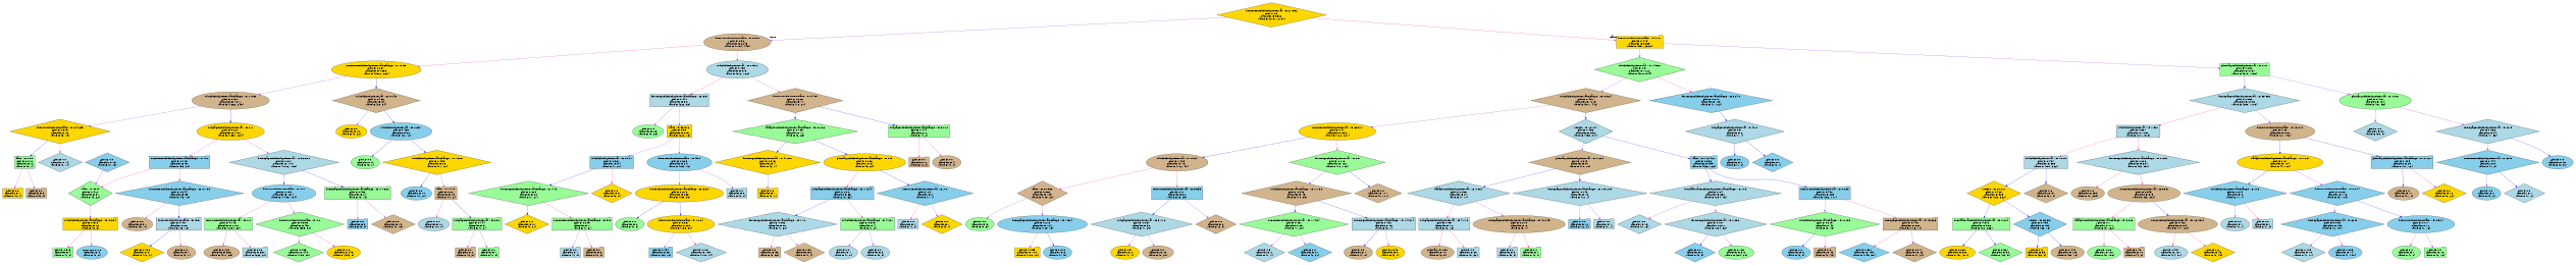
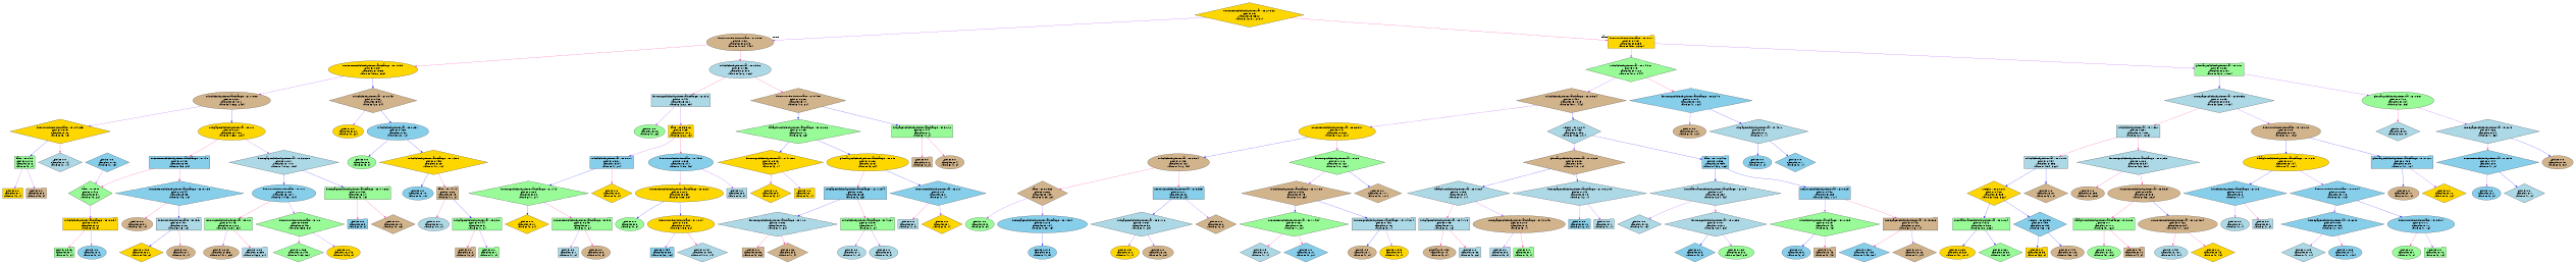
  digraph {
    node [color=black fillcolor=tan shape=diamond style=filled]
    edge [color=deeppink]
    n1 [fillcolor=gold label="oucontent_clicks_by_interval <= 27.992\ngini = 0.5\nsamples = 5502\nvalue = [2751, 2751]"]
    n2 [label="due_vs_submission_date <= 0.998\ngini = 0.32\nsamples = 2243\nvalue = [1794, 449]" shape=ellipse]
    n3 [fillcolor=gold label="due_vs_submission_date <= -0.01\ngini = 0.415\nsamples = 3259\nvalue = [957, 2302]" shape=folder]
    n4 [fillcolor=gold label="oucontent_clicks_by_interval_change <= 15.99\ngini = 0.257\nsamples = 1865\nvalue = [1582, 283]" shape=ellipse]
    n5 [fillcolor=lightblue label="url_clicks_by_interval <= 0.996\ngini = 0.493\nsamples = 378\nvalue = [212, 166]" shape=ellipse]
    n6 [fillcolor=palegreen label="url_clicks_by_interval <= 14.961\ngini = 0.5\nsamples = 1122\nvalue = [578, 544]"]
    n7 [fillcolor=palegreen label="glossary_clicks_by_interval <= 0.01\ngini = 0.292\nsamples = 2137\nvalue = [379, 1758]" shape=folder]
    n8 [label="url_clicks_by_interval_change <= -7.988\ngini = 0.237\nsamples = 1811\nvalue = [1562, 249]" shape=ellipse]
    n9 [label="url_clicks_by_interval <= 0.045\ngini = 0.466\nsamples = 54\nvalue = [20, 34]"]
    n10 [fillcolor=lightblue label="forumng_clicks_by_interval_change <= -3.5\ngini = 0.441\nsamples = 301\nvalue = [202, 99]" shape=folder]
    n11 [label="due_vs_submission_date <= 5.485\ngini = 0.226\nsamples = 77\nvalue = [10, 67]"]
    n12 [fillcolor=gold label="due_vs_submission_date <= -24.235\ngini = 0.375\nsamples = 20\nvalue = [5, 15]"]
    n13 [fillcolor=gold label="subpage_clicks_by_interval <= 0.0\ngini = 0.227\nsamples = 1791\nvalue = [1557, 234]" shape=ellipse]
    n14 [fillcolor=gold label="gini = 0.0\nsamples = 22\nvalue = [0, 22]" shape=ellipse]
    n15 [fillcolor=skyblue label="url_clicks_by_interval <= 0.831\ngini = 0.469\nsamples = 32\nvalue = [20, 12]" shape=ellipse]
    n16 [fillcolor=palegreen label="date <= 85.5\ngini = 0.278\nsamples = 6\nvalue = [5, 1]" shape=folder]
    n17 [fillcolor=lightblue label="gini = 0.0\nsamples = 14\nvalue = [0, 14]"]
    n18 [fillcolor=skyblue label="oucontent_clicks_by_interval_change <= -4.0\ngini = 0.475\nsamples = 90\nvalue = [55, 35]" shape=folder]
    n19 [fillcolor=lightblue label="homepage_clicks_by_interval <= 36.608\ngini = 0.207\nsamples = 1701\nvalue = [1502, 199]"]
    n20 [fillcolor=gold label="gini = 0.0\nsamples = 1\nvalue = [0, 1]" shape=folder]
    n21 [label="gini = 0.0\nsamples = 5\nvalue = [5, 0]" shape=folder]
    n22 [fillcolor=palegreen label="date <= 85.5\ngini = 0.412\nsamples = 31\nvalue = [9, 22]"]
    n23 [fillcolor=skyblue label="oucontent_clicks_by_interval_change <= -0.198\ngini = 0.344\nsamples = 59\nvalue = [46, 13]"]
    n24 [fillcolor=skyblue label="due_vs_submission_date <= -0.0\ngini = 0.195\nsamples = 1677\nvalue = [1493, 184]" shape=ellipse]
    n25 [fillcolor=palegreen label="homepage_clicks_by_interval_change <= -77.682\ngini = 0.469\nsamples = 24\nvalue = [9, 15]" shape=folder]
    n26 [fillcolor=gold label="url_clicks_by_interval_change <= -0.894\ngini = 0.375\nsamples = 12\nvalue = [9, 3]" shape=folder]
    n27 [label="gini = 0.0\nsamples = 31\nvalue = [31, 0]" shape=ellipse]
    n28 [fillcolor=lightblue label="due_vs_submission_date <= -5.5\ngini = 0.497\nsamples = 28\nvalue = [15, 13]" shape=folder]
    n29 [fillcolor=palegreen label="gini = 0.375\nsamples = 4\nvalue = [1, 3]" shape=folder]
-   n30 [fillcolor=skyblue label="resource = 0.0\nsamples = 8\nvalue = [8, 0]" shape=ellipse]
+   n30 [fillcolor=skyblue label="gini = 0.0\nsamples = 8\nvalue = [8, 0]" shape=ellipse]
    n31 [fillcolor=skyblue label="gini = 0.0\nsamples = 19\nvalue = [0, 19]"]
    n32 [fillcolor=gold label="gini = 0.408\nsamples = 21\nvalue = [15, 6]"]
    n33 [label="gini = 0.0\nsamples = 7\nvalue = [0, 7]" shape=ellipse]
    n34 [fillcolor=palegreen label="resource_clicks_by_interval <= 0.0\ngini = 0.143\nsamples = 1186\nvalue = [1094, 92]" shape=folder]
    n35 [fillcolor=palegreen label="due_vs_submission_date <= 0.0\ngini = 0.305\nsamples = 491\nvalue = [399, 92]"]
    n36 [fillcolor=skyblue label="gini = 0.0\nsamples = 9\nvalue = [9, 0]" shape=folder]
    n37 [label="gini = 0.0\nsamples = 15\nvalue = [0, 15]"]
    n38 [label="gini = 0.213\nsamples = 536\nvalue = [471, 65]" shape=ellipse]
    n39 [fillcolor=lightblue label="gini = 0.08\nsamples = 650\nvalue = [623, 27]" shape=folder]
    n40 [fillcolor=palegreen label="gini = 0.469\nsamples = 245\nvalue = [153, 92]"]
    n41 [fillcolor=gold label="gini = 0.0\nsamples = 246\nvalue = [246, 0]" shape=ellipse]
    n42 [fillcolor=palegreen label="gini = 0.0\nsamples = 9\nvalue = [9, 0]" shape=ellipse]
    n43 [fillcolor=gold label="url_clicks_by_interval_change <= 1.308\ngini = 0.499\nsamples = 23\nvalue = [11, 12]"]
    n44 [fillcolor=skyblue label="gini = 0.0\nsamples = 10\nvalue = [0, 10]" shape=ellipse]
    n45 [label="date <= 141.5\ngini = 0.26\nsamples = 13\nvalue = [11, 2]" shape=folder]
    n46 [fillcolor=lightblue label="gini = 0.0\nsamples = 10\nvalue = [10, 0]" shape=ellipse]
    n47 [fillcolor=palegreen label="subpage_clicks_by_interval <= 23.0\ngini = 0.444\nsamples = 3\nvalue = [1, 2]" shape=folder]
    n48 [label="gini = 0.0\nsamples = 2\nvalue = [0, 2]" shape=folder]
    n49 [fillcolor=palegreen label="gini = 0.0\nsamples = 1\nvalue = [1, 0]" shape=folder]
    n50 [fillcolor=palegreen label="gini = 0.0\nsamples = 26\nvalue = [0, 26]" shape=ellipse]
    n51 [fillcolor=gold label="date <= 33.316\ngini = 0.39\nsamples = 275\nvalue = [202, 73]" shape=folder]
    n52 [fillcolor=palegreen label="dataplus_clicks_by_interval_change <= -0.206\ngini = 0.155\nsamples = 71\nvalue = [6, 65]"]
    n53 [fillcolor=palegreen label="subpage_clicks_by_interval_change <= 3.072\ngini = 0.444\nsamples = 6\nvalue = [4, 2]" shape=folder]
    n54 [fillcolor=skyblue label="url_clicks_by_interval <= 0.017\ngini = 0.327\nsamples = 34\nvalue = [7, 27]" shape=folder]
    n55 [fillcolor=skyblue label="due_vs_submission_date <= 45.5\ngini = 0.309\nsamples = 241\nvalue = [195, 46]" shape=ellipse]
    n56 [fillcolor=palegreen label="forumng_clicks_by_interval_change <= 14.5\ngini = 0.069\nsamples = 28\nvalue = [1, 27]"]
    n57 [fillcolor=gold label="gini = 0.0\nsamples = 6\nvalue = [6, 0]"]
    n58 [fillcolor=gold label="oucontent_clicks_by_interval_change <= -36.0\ngini = 0.273\nsamples = 233\nvalue = [195, 38]" shape=ellipse]
    n59 [fillcolor=lightblue label="gini = 0.0\nsamples = 8\nvalue = [0, 8]" shape=folder]
    n60 [fillcolor=gold label="gini = 0.0\nsamples = 21\nvalue = [0, 21]"]
    n61 [fillcolor=palegreen label="oucontent_clicks_by_interval_change <= 5.5\ngini = 0.245\nsamples = 7\nvalue = [1, 6]" shape=folder]
    n62 [fillcolor=lightblue label="gini = 0.0\nsamples = 1\nvalue = [1, 0]" shape=folder]
-   n63 [label="gini = 0.0\nsamples = 6\nvalue = [0, 6]" shape=folder]
+   n63 [label="gini = 0.0\nsamples = 6\nvalue = [0, 6]" shape=ellipse]
    n64 [fillcolor=palegreen label="gini = 0.0\nsamples = 8\nvalue = [0, 8]" shape=ellipse]
    n65 [fillcolor=gold label="due_vs_submission_date <= 1.004\ngini = 0.231\nsamples = 225\nvalue = [195, 30]" shape=ellipse]
    n66 [fillcolor=skyblue label="gini = 0.494\nsamples = 36\nvalue = [20, 16]" shape=folder]
    n67 [fillcolor=lightblue label="gini = 0.137\nsamples = 189\nvalue = [175, 14]"]
    n68 [fillcolor=gold label="forumng_clicks_by_interval <= 47.881\ngini = 0.375\nsamples = 4\nvalue = [3, 1]"]
    n69 [fillcolor=gold label="glossary_clicks_by_interval_change <= 0.5\ngini = 0.086\nsamples = 67\nvalue = [3, 64]" shape=ellipse]
    n70 [label="gini = 0.0\nsamples = 2\nvalue = [0, 2]" shape=folder]
    n71 [label="gini = 0.0\nsamples = 4\nvalue = [4, 0]" shape=ellipse]
+   n72 [fillcolor=gold label="gini = 0.0\nsamples = 3\nvalue = [3, 0]"]
    n73 [fillcolor=gold label="gini = 0.0\nsamples = 1\nvalue = [0, 1]" shape=folder]
    n74 [fillcolor=skyblue label="subpage_clicks_by_interval_change <= 11.344\ngini = 0.06\nsamples = 65\nvalue = [2, 63]" shape=folder]
    n75 [fillcolor=skyblue label="resource_clicks_by_interval <= 2.0\ngini = 0.5\nsamples = 2\nvalue = [1, 1]"]
    n76 [fillcolor=lightblue label="forumng_clicks_by_interval_change <= 11.0\ngini = 0.032\nsamples = 61\nvalue = [1, 60]"]
    n77 [fillcolor=palegreen label="url_clicks_by_interval_change <= 4.281\ngini = 0.375\nsamples = 4\nvalue = [1, 3]" shape=folder]
    n78 [fillcolor=lightblue label="gini = 0.0\nsamples = 1\nvalue = [1, 0]" shape=folder]
    n79 [fillcolor=gold label="gini = 0.0\nsamples = 1\nvalue = [0, 1]"]
    n80 [label="gini = 0.0\nsamples = 56\nvalue = [0, 56]" shape=folder]
    n81 [label="gini = 0.32\nsamples = 5\nvalue = [1, 4]"]
    n82 [fillcolor=lightblue label="gini = 0.0\nsamples = 1\nvalue = [1, 0]" shape=ellipse]
    n83 [fillcolor=lightblue label="gini = 0.0\nsamples = 3\nvalue = [0, 3]" shape=ellipse]
    n84 [label="url_clicks_by_interval_change <= -0.964\ngini = 0.491\nsamples = 1019\nvalue = [577, 442]"]
    n85 [fillcolor=skyblue label="forumng_clicks_by_interval_change <= 324.0\ngini = 0.019\nsamples = 103\nvalue = [1, 102]"]
    n86 [fillcolor=lightblue label="homepage_clicks_by_interval <= 59.952\ngini = 0.253\nsamples = 2003\nvalue = [298, 1705]"]
    n87 [fillcolor=palegreen label="glossary_clicks_by_interval <= 0.981\ngini = 0.478\nsamples = 134\nvalue = [81, 53]" shape=ellipse]
    n88 [fillcolor=gold label="oucontent_clicks_by_interval <= 68.917\ngini = 0.47\nsamples = 323\nvalue = [122, 201]" shape=ellipse]
    n89 [fillcolor=lightblue label="weight <= 10.047\ngini = 0.453\nsamples = 696\nvalue = [455, 241]"]
+   n90 [label="gini = 0.0\nsamples = 101\nvalue = [0, 101]" shape=ellipse]
    n91 [fillcolor=lightblue label="subpage_clicks_by_interval <= 48.0\ngini = 0.5\nsamples = 2\nvalue = [1, 1]"]
    n92 [label="url_clicks_by_interval <= 0.964\ngini = 0.423\nsamples = 161\nvalue = [112, 49]" shape=ellipse]
    n93 [fillcolor=palegreen label="forumng_clicks_by_interval <= 6.5\ngini = 0.116\nsamples = 162\nvalue = [10, 152]"]
    n94 [label="glossary_clicks_by_interval <= 0.225\ngini = 0.315\nsamples = 97\nvalue = [19, 78]"]
    n95 [fillcolor=skyblue label="date <= 116.402\ngini = 0.396\nsamples = 599\nvalue = [436, 163]" shape=folder]
    n96 [label="date <= 80.938\ngini = 0.262\nsamples = 129\nvalue = [109, 20]"]
    n97 [fillcolor=skyblue label="resource_clicks_by_interval <= 5.935\ngini = 0.17\nsamples = 32\nvalue = [3, 29]" shape=folder]
    n98 [label="url_clicks_by_interval_change <= -1.788\ngini = 0.346\nsamples = 45\nvalue = [10, 35]"]
    n99 [label="gini = 0.0\nsamples = 117\nvalue = [0, 117]"]
    n100 [fillcolor=palegreen label="gini = 0.0\nsamples = 5\nvalue = [0, 5]" shape=ellipse]
    n101 [fillcolor=skyblue label="homepage_clicks_by_interval_change <= 1.504\ngini = 0.213\nsamples = 124\nvalue = [109, 15]" shape=ellipse]
    n102 [fillcolor=lightblue label="subpage_clicks_by_interval <= 3.176\ngini = 0.064\nsamples = 30\nvalue = [1, 29]"]
    n103 [label="gini = 0.0\nsamples = 2\nvalue = [2, 0]"]
-   n104 [fillcolor=gold label="gini = 0.155\nsamples = 118\nvalue = [108, 10]" shape=folder]
    n105 [fillcolor=skyblue label="gini = 0.278\nsamples = 6\nvalue = [1, 5]" shape=ellipse]
    n106 [fillcolor=gold label="gini = 0.5\nsamples = 2\nvalue = [1, 1]" shape=ellipse]
    n107 [label="gini = 0.0\nsamples = 28\nvalue = [0, 28]" shape=ellipse]
    n108 [fillcolor=palegreen label="oucontent_clicks_by_interval <= 71.434\ngini = 0.067\nsamples = 29\nvalue = [1, 28]"]
    n109 [fillcolor=lightblue label="forumng_clicks_by_interval_change <= -14.314\ngini = 0.492\nsamples = 16\nvalue = [9, 7]" shape=folder]
    n110 [fillcolor=lightblue label="gini = 0.5\nsamples = 2\nvalue = [1, 1]"]
    n111 [fillcolor=skyblue label="gini = 0.0\nsamples = 27\nvalue = [0, 27]"]
    n112 [label="gini = 0.0\nsamples = 7\nvalue = [7, 0]" shape=ellipse]
    n113 [fillcolor=gold label="gini = 0.346\nsamples = 9\nvalue = [2, 7]" shape=ellipse]
    n114 [fillcolor=lightblue label="dataplus_clicks_by_interval <= 0.064\ngini = 0.153\nsamples = 84\nvalue = [7, 77]"]
    n115 [fillcolor=lightblue label="homepage_clicks_by_interval_change <= 108.275\ngini = 0.142\nsamples = 13\nvalue = [12, 1]"]
    n116 [fillcolor=lightblue label="oucollaborate_clicks_by_interval_change <= -0.5\ngini = 0.24\nsamples = 330\nvalue = [284, 46]"]
    n117 [fillcolor=skyblue label="resource_clicks_by_interval <= 0.029\ngini = 0.492\nsamples = 269\nvalue = [152, 117]" shape=folder]
    n118 [fillcolor=lightblue label="subpage_clicks_by_interval <= 4.713\ngini = 0.05\nsamples = 78\nvalue = [2, 76]" shape=folder]
    n119 [label="homepage_clicks_by_interval_change <= 42.245\ngini = 0.278\nsamples = 6\nvalue = [5, 1]" shape=ellipse]
    n120 [fillcolor=skyblue label="gini = 0.0\nsamples = 12\nvalue = [12, 0]" shape=folder]
    n121 [fillcolor=lightblue label="gini = 0.0\nsamples = 1\nvalue = [0, 1]" shape=folder]
    n122 [label="glossary = 0.32\nsamples = 10\nvalue = [2, 8]" shape=ellipse]
    n123 [fillcolor=lightblue label="gini = 0.0\nsamples = 68\nvalue = [0, 68]" shape=folder]
    n124 [fillcolor=lightblue label="gini = 0.0\nsamples = 5\nvalue = [5, 0]" shape=folder]
    n125 [fillcolor=palegreen label="gini = 0.0\nsamples = 1\nvalue = [0, 1]" shape=folder]
    n126 [fillcolor=lightblue label="gini = 0.0\nsamples = 13\nvalue = [0, 13]"]
    n127 [fillcolor=lightblue label="forumng_clicks_by_interval <= 0.292\ngini = 0.187\nsamples = 317\nvalue = [284, 33]"]
    n128 [fillcolor=palegreen label="url_clicks_by_interval_change <= -0.139\ngini = 0.215\nsamples = 49\nvalue = [6, 43]"]
    n129 [label="homepage_clicks_by_interval <= 75.323\ngini = 0.446\nsamples = 220\nvalue = [146, 74]" shape=folder]
    n130 [fillcolor=skyblue label="gini = 0.0\nsamples = 5\nvalue = [0, 5]"]
    n131 [fillcolor=palegreen label="gini = 0.163\nsamples = 312\nvalue = [284, 28]" shape=ellipse]
    n132 [fillcolor=skyblue label="gini = 0.0\nsamples = 6\nvalue = [6, 0]" shape=ellipse]
    n133 [label="gini = 0.0\nsamples = 43\nvalue = [0, 43]" shape=folder]
    n134 [fillcolor=skyblue label="gini = 0.381\nsamples = 195\nvalue = [145, 50]"]
    n135 [label="gini = 0.077\nsamples = 25\nvalue = [1, 24]"]
    n136 [fillcolor=skyblue label="gini = 0.0\nsamples = 1\nvalue = [1, 0]" shape=ellipse]
    n137 [fillcolor=skyblue label="gini = 0.0\nsamples = 1\nvalue = [0, 1]"]
    n138 [fillcolor=lightblue label="url_clicks_by_interval <= 1.981\ngini = 0.357\nsamples = 1190\nvalue = [277, 913]" shape=folder]
    n139 [label="due_vs_submission_date <= 13.073\ngini = 0.05\nsamples = 813\nvalue = [21, 792]" shape=ellipse]
    n140 [fillcolor=lightblue label="gini = 0.0\nsamples = 80\nvalue = [80, 0]"]
    n141 [fillcolor=lightblue label="homepage_clicks_by_interval <= 20.5\ngini = 0.036\nsamples = 54\nvalue = [1, 53]"]
    n142 [fillcolor=lightblue label="url_clicks_by_interval <= 1.015\ngini = 0.454\nsamples = 556\nvalue = [194, 362]" shape=folder]
    n143 [fillcolor=lightblue label="forumng_clicks_by_interval_change <= 0.253\ngini = 0.228\nsamples = 634\nvalue = [83, 551]"]
    n144 [fillcolor=gold label="dataplus_clicks_by_interval_change <= -16.5\ngini = 0.01\nsamples = 784\nvalue = [4, 780]" shape=ellipse]
    n145 [fillcolor=skyblue label="glossary_clicks_by_interval_change <= -0.121\ngini = 0.485\nsamples = 29\nvalue = [17, 12]" shape=folder]
    n146 [fillcolor=gold label="weight <= 20.207\ngini = 0.428\nsamples = 525\nvalue = [163, 362]"]
    n147 [label="gini = 0.0\nsamples = 31\nvalue = [31, 0]"]
    n148 [label="gini = 0.0\nsamples = 259\nvalue = [0, 259]" shape=ellipse]
    n149 [label="oucontent_clicks_by_interval <= 98.5\ngini = 0.345\nsamples = 375\nvalue = [83, 292]" shape=ellipse]
    n150 [fillcolor=palegreen label="oucollaborate_clicks_by_interval <= 0.024\ngini = 0.342\nsamples = 366\nvalue = [80, 286]" shape=folder]
    n151 [fillcolor=skyblue label="weight <= 29.991\ngini = 0.499\nsamples = 159\nvalue = [83, 76]"]
    n152 [fillcolor=gold label="gini = 0.263\nsamples = 328\nvalue = [51, 277]" shape=ellipse]
    n153 [fillcolor=palegreen label="gini = 0.361\nsamples = 38\nvalue = [29, 9]"]
    n154 [fillcolor=gold label="gini = 0.0\nsamples = 33\nvalue = [33, 0]" shape=folder]
    n155 [label="gini = 0.479\nsamples = 126\nvalue = [50, 76]" shape=ellipse]
    n156 [fillcolor=palegreen label="dataplus_clicks_by_interval_change <= 3.008\ngini = 0.1\nsamples = 171\nvalue = [9, 162]" shape=folder]
    n157 [label="oucontent_clicks_by_interval <= 167.504\ngini = 0.462\nsamples = 204\nvalue = [74, 130]" shape=ellipse]
    n158 [fillcolor=palegreen label="gini = 0.06\nsamples = 161\nvalue = [5, 156]" shape=ellipse]
    n159 [label="gini = 0.48\nsamples = 10\nvalue = [4, 6]" shape=folder]
    n160 [fillcolor=lightblue label="gini = 0.497\nsamples = 161\nvalue = [74, 87]" shape=ellipse]
    n161 [fillcolor=gold label="gini = 0.0\nsamples = 43\nvalue = [0, 43]"]
    n162 [fillcolor=skyblue label="url_clicks_by_interval_change <= -0.5\ngini = 0.219\nsamples = 8\nvalue = [1, 7]"]
    n163 [fillcolor=skyblue label="due_vs_submission_date <= 8.004\ngini = 0.008\nsamples = 776\nvalue = [3, 773]"]
    n164 [label="gini = 0.0\nsamples = 17\nvalue = [17, 0]" shape=ellipse]
    n165 [fillcolor=gold label="gini = 0.0\nsamples = 12\nvalue = [0, 12]"]
    n166 [fillcolor=lightblue label="gini = 0.0\nsamples = 7\nvalue = [0, 7]" shape=ellipse]
    n167 [fillcolor=lightblue label="gini = 0.0\nsamples = 1\nvalue = [1, 0]" shape=folder]
    n168 [fillcolor=skyblue label="homepage_clicks_by_interval <= 60.5\ngini = 0.005\nsamples = 759\nvalue = [2, 757]"]
    n169 [fillcolor=skyblue label="due_vs_submission_date <= 8.504\ngini = 0.111\nsamples = 17\nvalue = [1, 16]" shape=ellipse]
    n170 [fillcolor=lightblue label="gini = 0.105\nsamples = 18\nvalue = [1, 17]"]
    n171 [fillcolor=skyblue label="gini = 0.003\nsamples = 741\nvalue = [1, 740]" shape=ellipse]
    n172 [fillcolor=palegreen label="gini = 0.0\nsamples = 1\nvalue = [1, 0]" shape=ellipse]
    n173 [fillcolor=palegreen label="gini = 0.0\nsamples = 16\nvalue = [0, 16]" shape=folder]
    n174 [fillcolor=skyblue label="oucontent_clicks_by_interval <= 69.5\ngini = 0.444\nsamples = 3\nvalue = [1, 2]"]
-   n175 [fillcolor=skyblue label="gini = 0.0\nsamples = 51\nvalue = [0, 51]" shape=ellipse]
+   n175 [label="gini = 0.0\nsamples = 51\nvalue = [0, 51]" shape=ellipse]
    n176 [fillcolor=skyblue label="gini = 0.0\nsamples = 2\nvalue = [0, 2]" shape=ellipse]
    n177 [fillcolor=lightblue label="gini = 0.0\nsamples = 1\nvalue = [1, 0]"]
    n1 -> n2 [color=purple headlabel=True labelangle=45 labeldistance=2.5]
    n1 -> n3 [headlabel=False labelangle=-45 labeldistance=2.5]
    n2 -> n4
    n2 -> n5
    n3 -> n6 [color=purple]
    n3 -> n7 [color=purple]
    n4 -> n8 [color=purple]
    n4 -> n9 [color=blue]
    n5 -> n10
    n5 -> n11
    n6 -> n84 [color=purple]
    n6 -> n85
    n7 -> n86 [color=blue]
    n7 -> n87 [color=purple]
    n8 -> n12 [color=purple]
    n8 -> n13 [color=blue]
    n9 -> n14 [color=purple]
    n9 -> n15 [color=blue]
    n10 -> n50 [color=purple]
    n10 -> n51 [color=purple]
    n11 -> n52 [color=blue]
    n11 -> n53 [color=blue]
    n12 -> n16 [color=blue]
    n12 -> n17
    n13 -> n18
    n13 -> n19 [color=purple]
    n15 -> n42 [color=blue]
    n15 -> n43 [color=blue]
    n16 -> n20 [color=purple]
    n16 -> n21 [color=purple]
    n18 -> n22
    n18 -> n23
    n19 -> n24 [color=blue]
    n19 -> n25 [color=blue]
    n22 -> n26 [color=purple]
    n23 -> n27
    n23 -> n28 [color=blue]
    n24 -> n34
    n24 -> n35 [color=purple]
    n25 -> n36
    n25 -> n37
    n26 -> n29
    n26 -> n30 [color=purple]
    n28 -> n32 [color=blue]
    n28 -> n33
    n31 -> n22 [color=purple]
    n34 -> n38 [color=purple]
    n34 -> n39
    n35 -> n40
    n35 -> n41 [color=purple]
    n43 -> n44 [color=blue]
    n43 -> n45
    n45 -> n46
    n45 -> n47 [color=blue]
    n47 -> n48
    n47 -> n49 [color=purple]
    n51 -> n54 [color=purple]
    n51 -> n55
    n52 -> n68 [color=blue]
    n52 -> n69 [color=blue]
    n53 -> n70
    n53 -> n71
    n54 -> n56 [color=blue]
    n54 -> n57
    n55 -> n58
    n55 -> n59 [color=purple]
    n56 -> n60 [color=blue]
    n56 -> n61
    n58 -> n64 [color=blue]
    n58 -> n65 [color=blue]
    n61 -> n62 [color=purple]
    n61 -> n63
    n65 -> n66 [color=purple]
    n65 -> n67
+   n68 -> n72
    n68 -> n73 [color=purple]
    n69 -> n74
    n69 -> n75 [color=blue]
    n74 -> n76 [color=blue]
    n74 -> n77
    n75 -> n78
    n75 -> n79 [color=purple]
    n76 -> n80
    n76 -> n81
    n77 -> n82 [color=purple]
    n77 -> n83 [color=purple]
    n84 -> n88 [color=purple]
    n84 -> n89 [color=blue]
+   n85 -> n90 [color=purple]
    n85 -> n91 [color=blue]
    n86 -> n138
    n86 -> n139 [color=purple]
    n87 -> n140
    n87 -> n141 [color=purple]
    n88 -> n92 [color=blue]
    n88 -> n93
    n89 -> n94 [color=purple]
    n89 -> n95 [color=blue]
    n91 -> n136 [color=blue]
    n91 -> n137 [color=blue]
    n92 -> n96
    n92 -> n97
    n93 -> n98 [color=purple]
    n93 -> n99 [color=blue]
    n94 -> n114 [color=blue]
    n94 -> n115 [color=blue]
    n95 -> n116 [color=blue]
    n95 -> n117 [color=blue]
    n96 -> n100 [color=purple]
    n96 -> n101 [color=purple]
    n97 -> n102 [color=blue]
    n97 -> n103 [color=purple]
    n98 -> n108 [color=blue]
    n98 -> n109 [color=blue]
-   n101 -> n104
    n101 -> n105 [color=blue]
    n102 -> n106 [color=purple]
    n102 -> n107 [color=purple]
    n108 -> n110
    n108 -> n111
    n109 -> n112 [color=blue]
    n109 -> n113 [color=purple]
    n114 -> n118
    n114 -> n119 [color=purple]
    n115 -> n120 [color=purple]
    n115 -> n121 [color=purple]
    n116 -> n126 [color=purple]
    n116 -> n127
    n117 -> n128 [color=purple]
    n117 -> n129
    n118 -> n122
    n118 -> n123
    n119 -> n124 [color=purple]
    n119 -> n125
    n127 -> n130 [color=blue]
    n127 -> n131 [color=purple]
    n128 -> n132 [color=blue]
    n128 -> n133
    n129 -> n134
    n129 -> n135 [color=purple]
    n138 -> n142
    n138 -> n143
    n139 -> n144 [color=blue]
    n139 -> n145 [color=blue]
    n141 -> n174
    n141 -> n175 [color=blue]
    n142 -> n146 [color=blue]
    n142 -> n147 [color=blue]
    n143 -> n148
    n143 -> n149
    n144 -> n162 [color=blue]
    n144 -> n163 [color=purple]
    n145 -> n164 [color=blue]
    n145 -> n165 [color=purple]
    n146 -> n150 [color=blue]
    n146 -> n151 [color=blue]
    n149 -> n156
    n149 -> n157 [color=blue]
    n150 -> n152 [color=blue]
    n150 -> n153 [color=blue]
    n151 -> n154 [color=blue]
    n151 -> n155 [color=blue]
    n156 -> n158
    n156 -> n159
    n157 -> n160
    n157 -> n161
    n162 -> n166 [color=purple]
    n162 -> n167
    n163 -> n168 [color=purple]
    n163 -> n169 [color=blue]
    n168 -> n170 [color=purple]
    n168 -> n171
    n169 -> n172
    n169 -> n173 [color=purple]
    n174 -> n176 [color=purple]
    n174 -> n177 [color=blue]
  }
